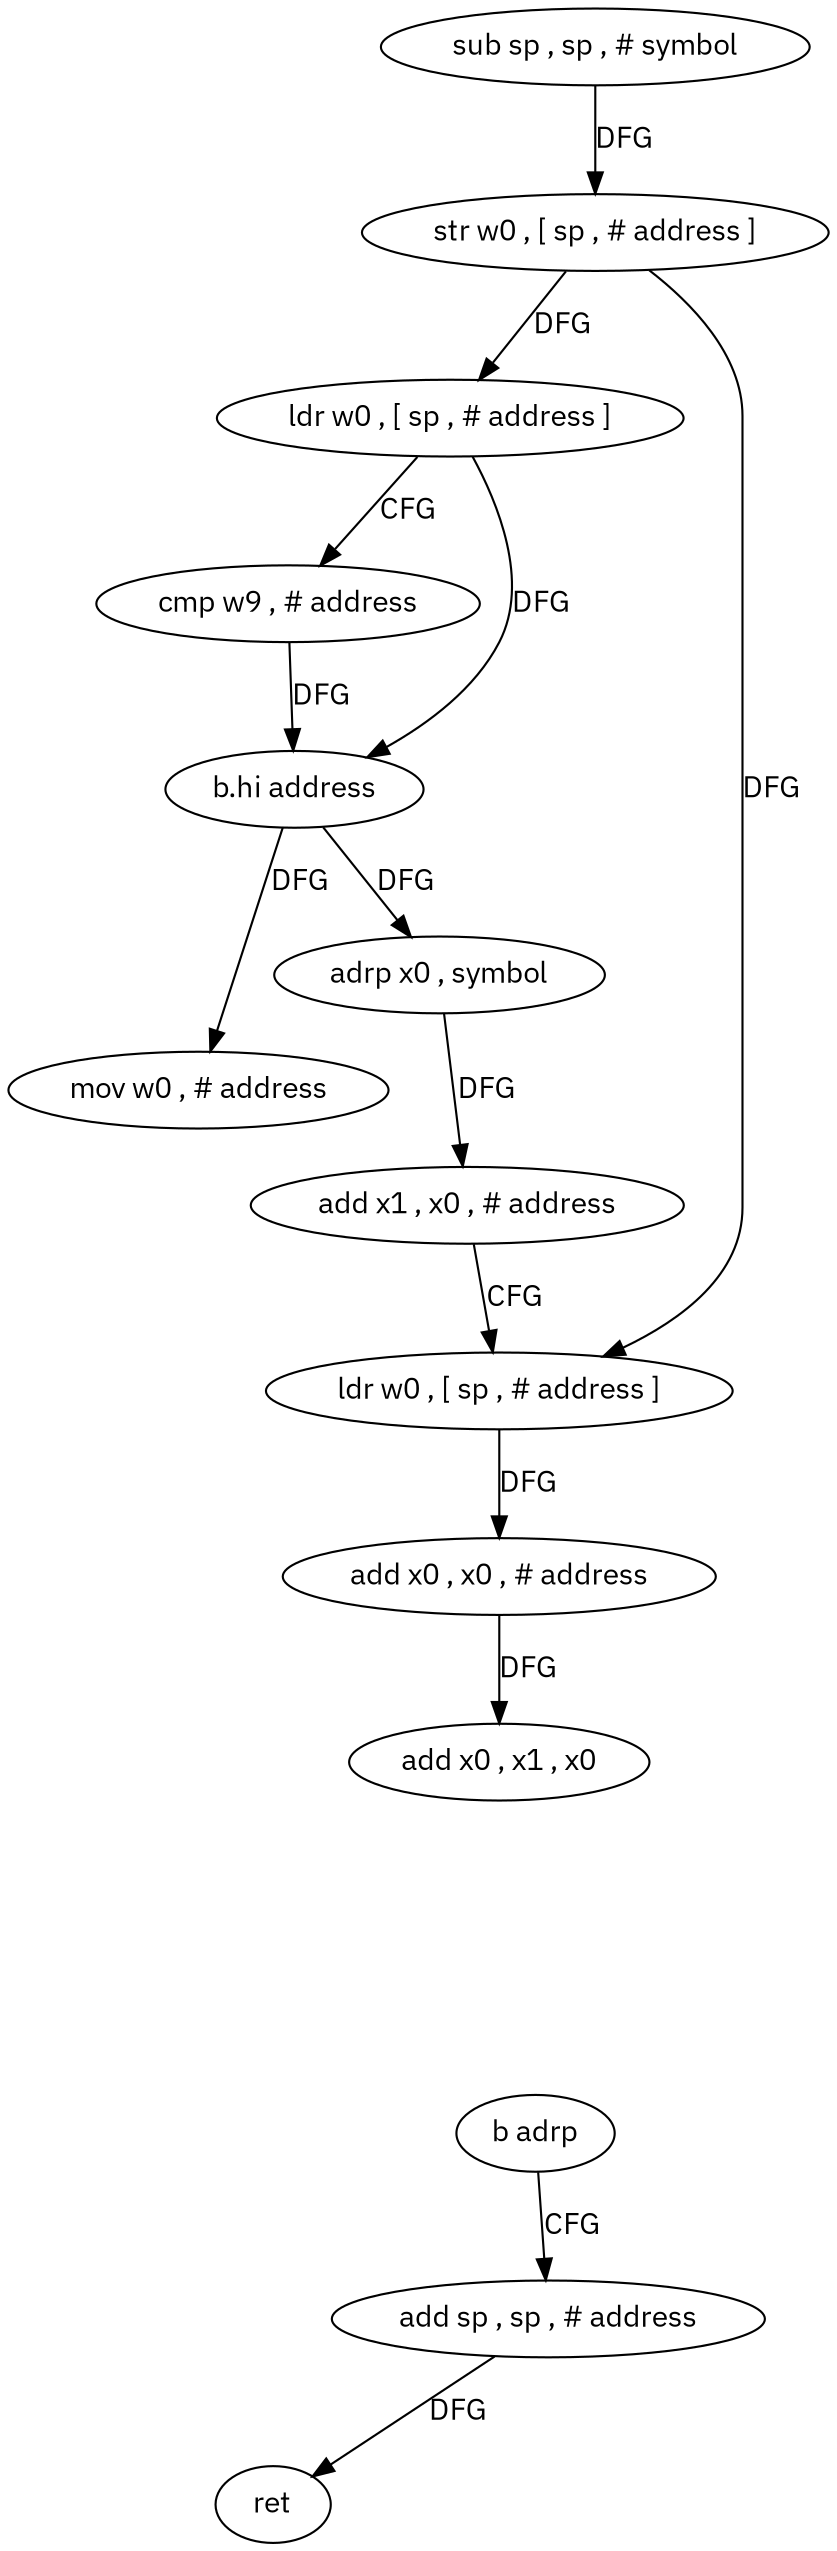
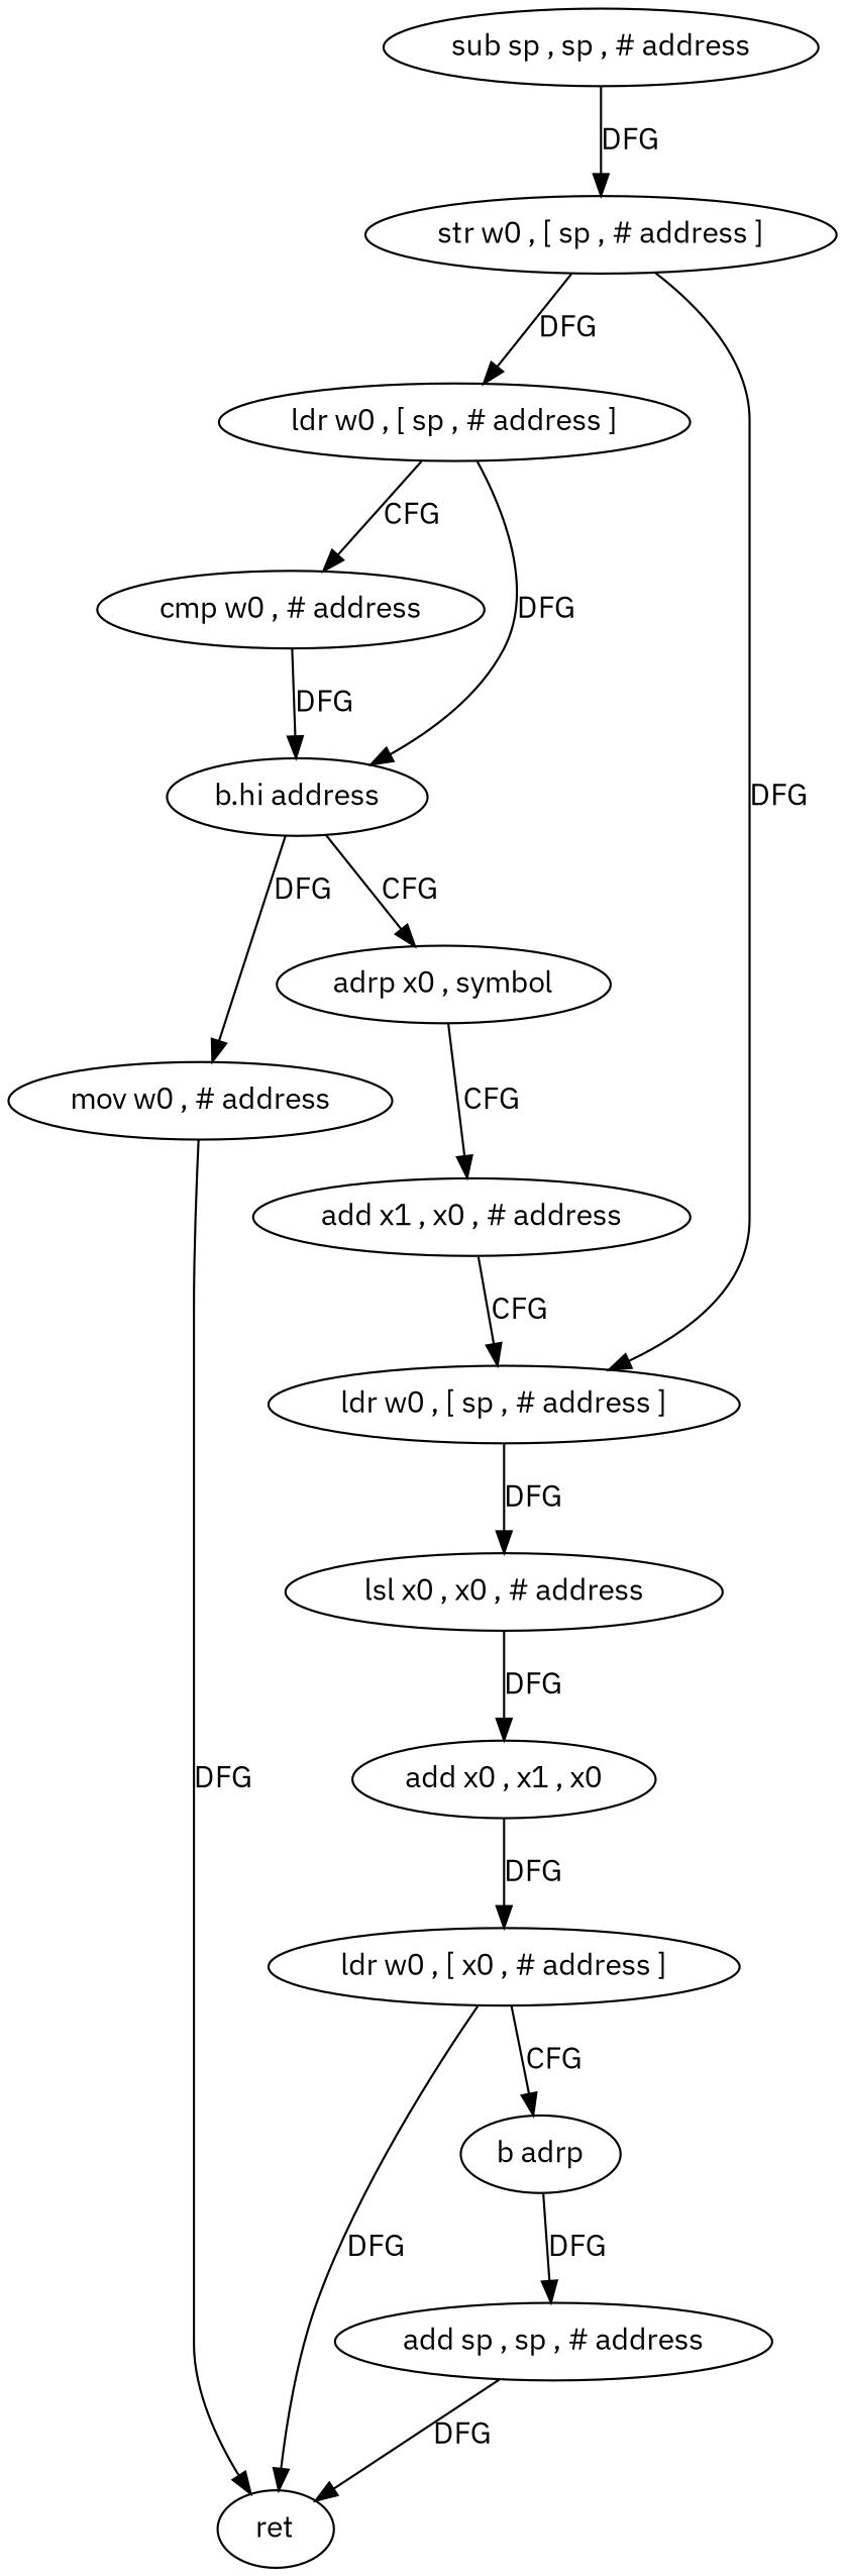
  digraph {
    fontname="IBM Plex Sans"
    node [fontname="IBM Plex Sans"]
    edge [fontname="IBM Plex Sans"]
-   n1 [label="sub sp , sp , # symbol"]
+   n1 [label="sub sp , sp , # address"]
    n2 [label="str w0 , [ sp , # address ]"]
    n3 [label="ldr w0 , [ sp , # address ]"]
    n4 [label="ldr w0 , [ sp , # address ]"]
-   n5 [label="cmp w9 , # address"]
+   n5 [label="cmp w0 , # address"]
    n6 [label="b.hi address"]
-   n7 [label="add x0 , x0 , # address"]
+   n7 [label="lsl x0 , x0 , # address"]
    n8 [label="mov w0 , # address"]
    n9 [label="adrp x0 , symbol"]
    n10 [label=ret]
    n11 [label="add x1 , x0 , # address"]
    n12 [label="add sp , sp , # address"]
    n13 [label="add x0 , x1 , x0"]
+   n14 [label="ldr w0 , [ x0 , # address ]"]
    n15 [label="b adrp"]
    n1 -> n2 [label=DFG]
    n2 -> n3 [label=DFG]
    n2 -> n4 [label=DFG]
    n3 -> n5 [label=CFG]
    n3 -> n6 [label=DFG]
    n4 -> n7 [label=DFG]
    n5 -> n6 [label=DFG]
    n6 -> n8 [label=DFG]
-   n6 -> n9 [label=DFG]
+   n6 -> n9 [label=CFG]
    n7 -> n13 [label=DFG]
-   n9 -> n11 [label=DFG]
+   n8 -> n10 [label=DFG]
+   n9 -> n11 [label=CFG]
    n11 -> n4 [label=CFG]
    n12 -> n10 [label=DFG]
-   n15 -> n12 [label=CFG]
+   n13 -> n14 [label=DFG]
+   n14 -> n10 [label=DFG]
+   n14 -> n15 [label=CFG]
+   n15 -> n12 [label=DFG]
  }
